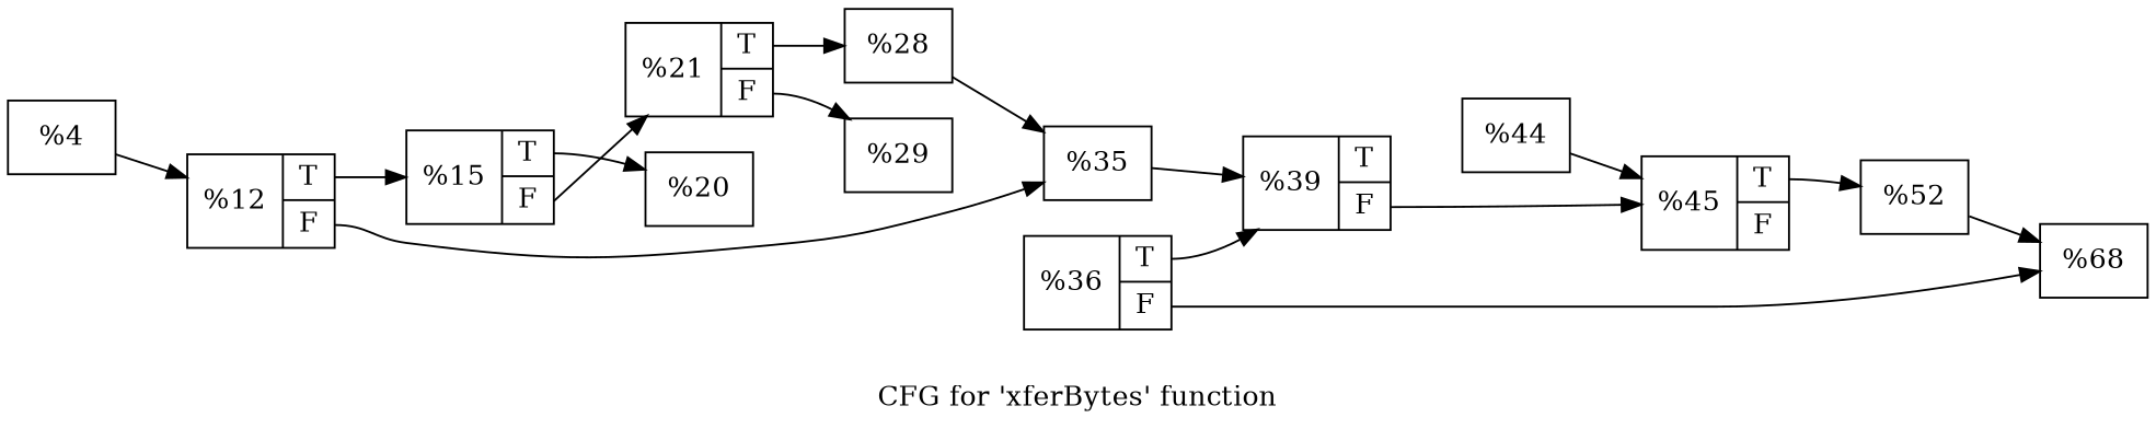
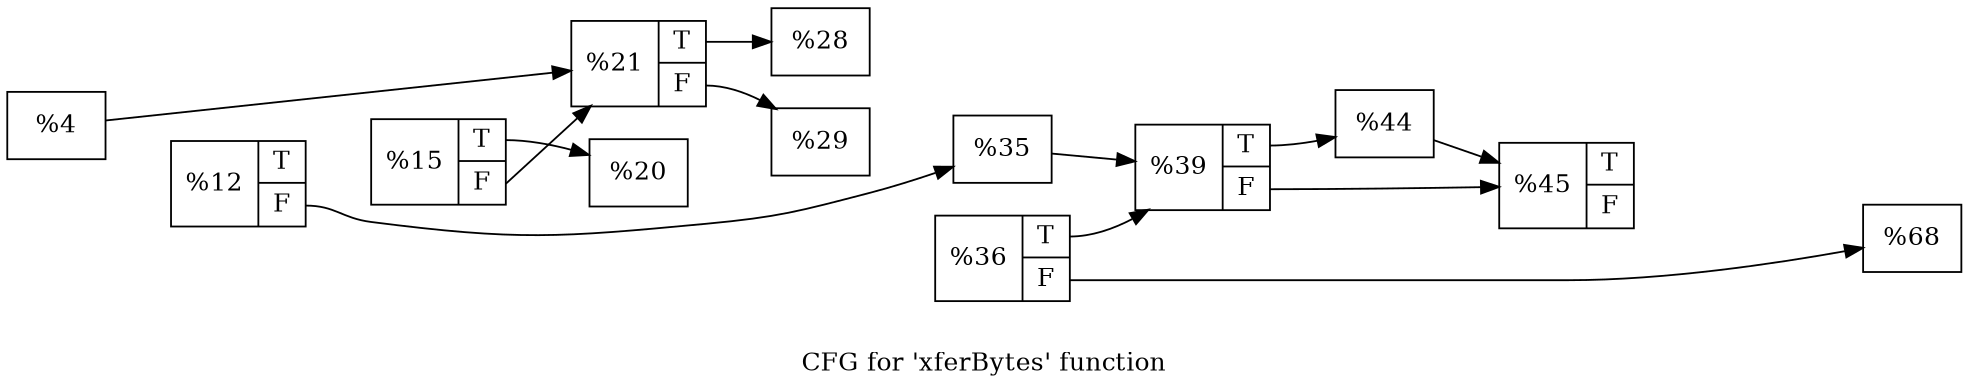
  digraph {
    fontname="DejaVu Serif"
    label="CFG for 'xferBytes' function"
    rankdir=LR
    node [fontname="DejaVu Serif" shape=record]
    edge [fontname="DejaVu Serif" tailport=s0]
    n1 [label="{%4}"]
    n2 [label="{%12|{<s0>T|<s1>F}}"]
    n3 [label="{%15|{<s0>T|<s1>F}}"]
    n4 [label="{%35}"]
    n5 [label="{%20}"]
    n6 [label="{%21|{<s0>T|<s1>F}}"]
    n7 [label="{%39|{<s0>T|<s1>F}}"]
    n8 [label="{%28}"]
    n9 [label="{%29}"]
    n10 [label="{%36|{<s0>T|<s1>F}}"]
    n11 [label="{%68}"]
    n12 [label="{%44}"]
    n13 [label="{%45|{<s0>T|<s1>F}}"]
-   n14 [label="{%52}"]
-   n1 -> n2 [tailport=""]
-   n2 -> n3
+   n1 -> n6 [tailport=""]
    n2 -> n4 [tailport=s1]
    n3 -> n5
    n3 -> n6 [tailport=s1]
    n4 -> n7 [tailport=""]
    n6 -> n8
    n6 -> n9 [tailport=s1]
+   n7 -> n12
    n7 -> n13 [tailport=s1]
-   n8 -> n4 [tailport=""]
    n10 -> n7
    n10 -> n11 [tailport=s1]
    n12 -> n13 [tailport=""]
-   n13 -> n14
-   n14 -> n11 [tailport=""]
  }
